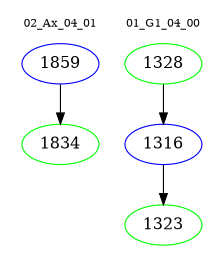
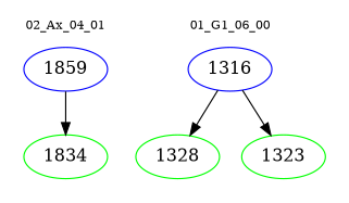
  digraph {
    node [color=green]
    edge [color=black]
    n1 [color=blue label=1859]
    n2 [label=1834]
    n3 [color=blue label=1316]
    n4 [label=1328]
    n5 [label=1323]
    subgraph cluster_1 {
      color=white
      fontsize=10
      label="02_Ax_04_01"
      n1
      n2
    }
    subgraph cluster_2 {
      color=white
      fontsize=10
-     label="01_G1_04_00"
+     label="01_G1_06_00"
      n3
      n4
      n5
    }
    n1 -> n2
-   n4 -> n3
+   n3 -> n4
    n3 -> n5
  }
